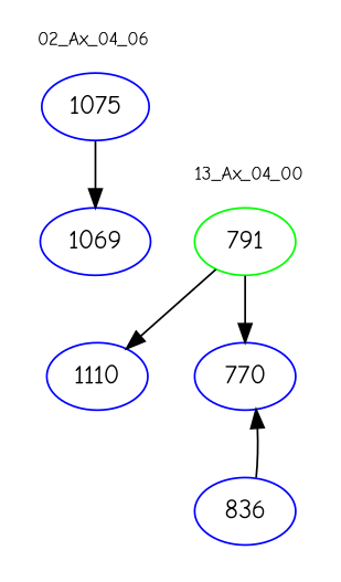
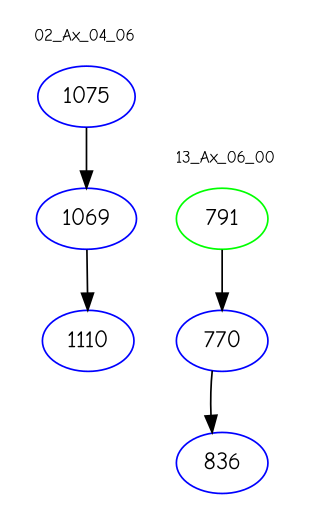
  digraph {
    fontname="Comic Neue"
    node [color=blue fontname="Comic Neue"]
    edge [color=black fontname="Comic Neue"]
    n1 [label=1075]
    n2 [label=1069]
    n3 [label=1110]
    n4 [color=green label=791]
    n5 [label=770]
    n6 [label=836]
    subgraph cluster_1 {
      color=white
      fontsize=10
      label="02_Ax_04_06"
      n1
      n2
      n3
    }
    subgraph cluster_2 {
      color=white
      fontsize=10
-     label="13_Ax_04_00"
+     label="13_Ax_06_00"
      n4
      n5
      n6
    }
    n1 -> n2
-   n4 -> n3
+   n2 -> n3
    n4 -> n5
-   n6 -> n5
+   n5 -> n6
  }
